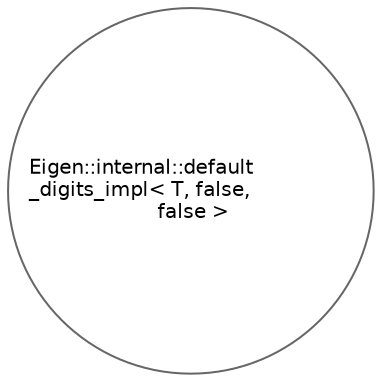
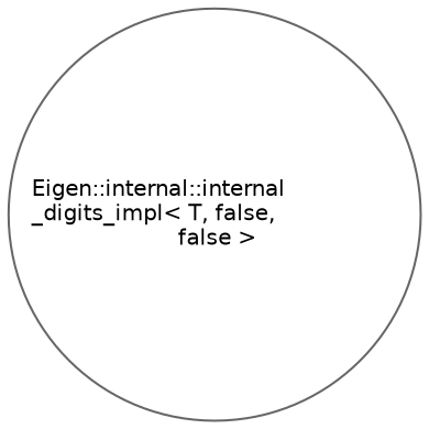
  digraph {
    rankdir=LR
-   n1 [color=grey40 fillcolor=white fontname=Helvetica fontsize=10 height=0.2 label="Eigen::internal::default\l_digits_impl\< T, false,\l false \>" shape=circle style=filled width=0.4]
+   n1 [color=grey40 fillcolor=white fontname=Helvetica fontsize=10 height=0.2 label="Eigen::internal::internal\l_digits_impl\< T, false,\l false \>" shape=circle style=filled width=0.4]
  }
